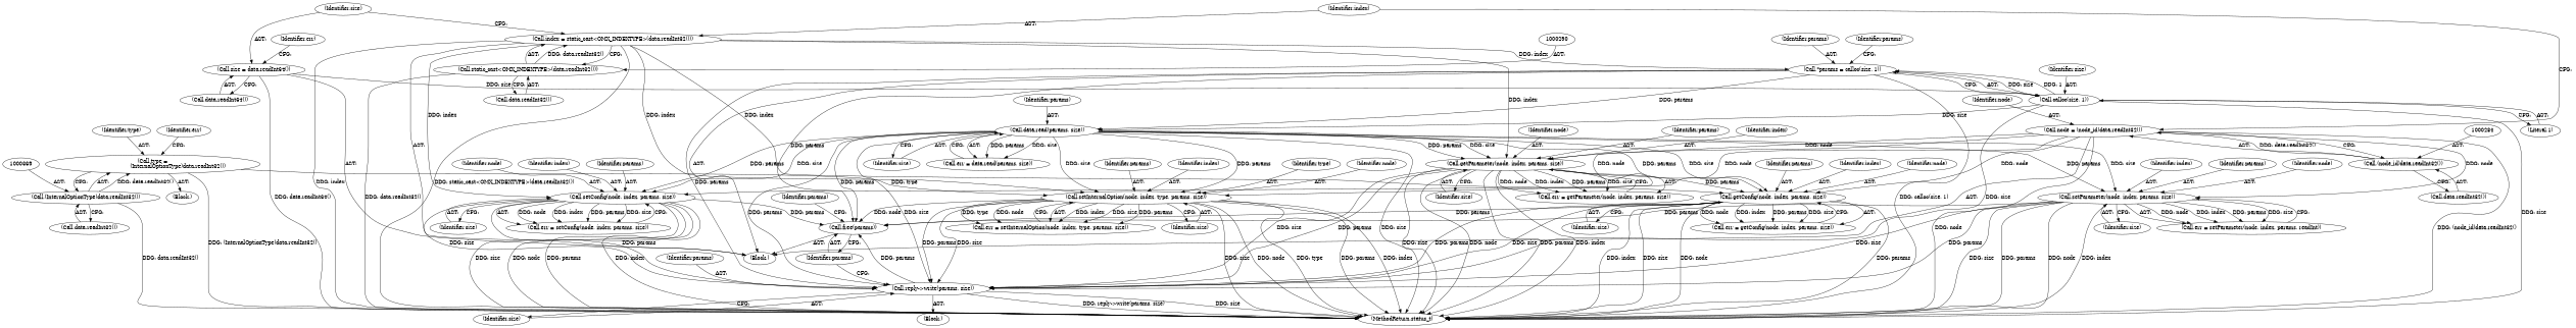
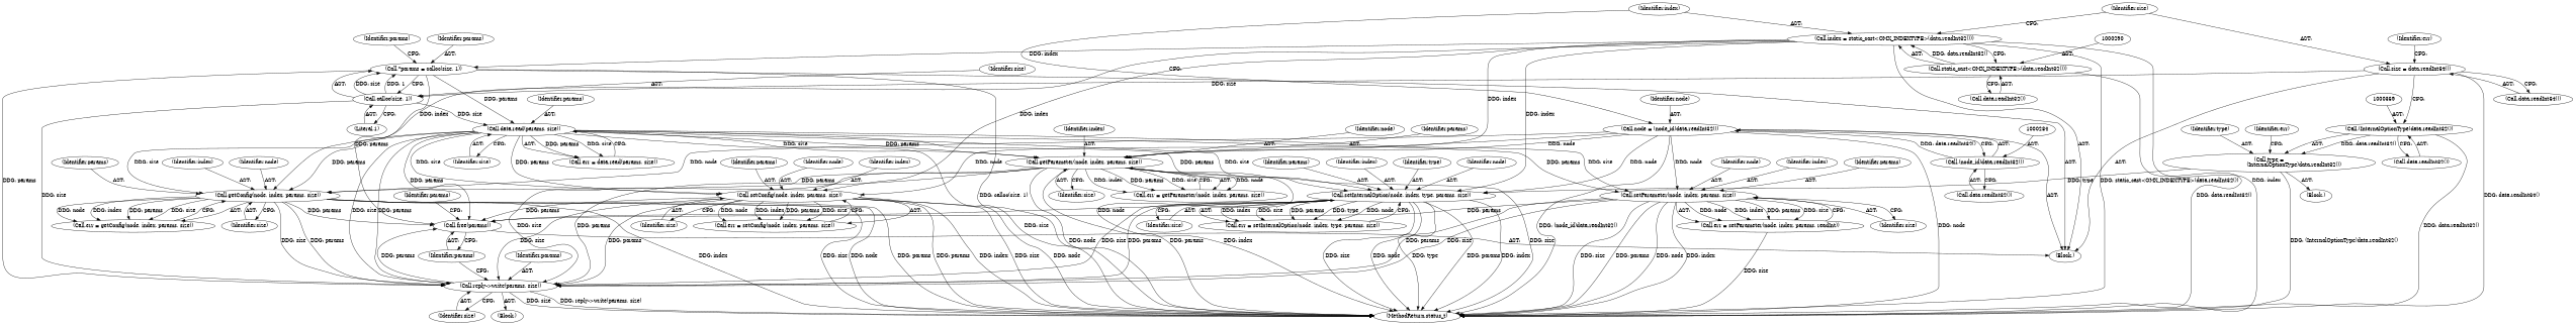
  digraph {
    fontname="DejaVu Serif"
    node [fontname="DejaVu Serif"]
    edge [fontname="DejaVu Serif"]
    n1 [label="(Call,free(params))"]
    n2 [label="(Identifier,params)"]
    n3 [label="(Block,)"]
    n4 [label="(Call,reply->write(params, size))"]
    n5 [label="(Call,data.read(params, size))"]
    n6 [label="(Call,getConfig(node, index, params, size))"]
    n7 [label="(Call,setConfig(node, index, params, size))"]
    n8 [label="(Call,setInternalOption(node, index, type, params, size))"]
    n9 [label="(Call,getParameter(node, index, params, size))"]
    n10 [label="(Call,setParameter(node, index, params, size))"]
    n11 [label="(Identifier,size)"]
    n12 [label="(Call,err = data.read(params, size))"]
    n13 [label="(MethodReturn,status_t)"]
    n14 [label="(Call,err = getConfig(node, index, params, size))"]
    n15 [label="(Identifier,size)"]
    n16 [label="(Identifier,size)"]
    n17 [label="(Block,)"]
    n18 [label="(Call,err = setConfig(node, index, params, size))"]
    n19 [label="(Identifier,size)"]
    n20 [label="(Identifier,size)"]
    n21 [label="(Call,err = setInternalOption(node, index, type, params, size))"]
    n22 [label="(Identifier,size)"]
    n23 [label="(Call,err = getParameter(node, index, params, size))"]
    n24 [label="(Call,err = setParameter(node, index, params, readInt))"]
    n25 [label="(Identifier,size)"]
    n26 [label="(Call,*params = calloc(size, 1))"]
    n27 [label="(Call,calloc(size, 1))"]
    n28 [label="(Literal,1)"]
    n29 [label="(Call,size = data.readInt64())"]
    n30 [label="(Call,data.readInt64())"]
    n31 [label="(Call,node = (node_id)data.readInt32())"]
    n32 [label="(Call,(node_id)data.readInt32())"]
    n33 [label="(Call,data.readInt32())"]
    n34 [label="(Call,index = static_cast<OMX_INDEXTYPE>(data.readInt32()))"]
    n35 [label="(Call,static_cast<OMX_INDEXTYPE>(data.readInt32()))"]
    n36 [label="(Call,data.readInt32())"]
    n37 [label="(Call,type =\n                                (InternalOptionType)data.readInt32())"]
    n38 [label="(Call,(InternalOptionType)data.readInt32())"]
    n39 [label="(Block,)"]
    n40 [label="(Call,data.readInt32())"]
    n41 [label="(Identifier,params)"]
    n42 [label="(Identifier,params)"]
    n43 [label="(Identifier,params)"]
    n44 [label="(Identifier,params)"]
    n45 [label="(Identifier,index)"]
    n46 [label="(Identifier,err)"]
    n47 [label="(Identifier,params)"]
    n48 [label="(Identifier,node)"]
    n49 [label="(Identifier,node)"]
    n50 [label="(Identifier,index)"]
    n51 [label="(Identifier,params)"]
    n52 [label="(Identifier,params)"]
    n53 [label="(Identifier,index)"]
    n54 [label="(Identifier,size)"]
    n55 [label="(Identifier,index)"]
    n56 [label="(Identifier,node)"]
    n57 [label="(Identifier,index)"]
    n58 [label="(Identifier,type)"]
    n59 [label="(Identifier,node)"]
    n60 [label="(Identifier,size)"]
    n61 [label="(Identifier,type)"]
    n62 [label="(Identifier,index)"]
    n63 [label="(Identifier,params)"]
    n64 [label="(Identifier,params)"]
    n65 [label="(Identifier,node)"]
    n66 [label="(Identifier,node)"]
    n67 [label="(Identifier,err)"]
    n68 [label="(Identifier,params)"]
    1000284
    1000290
    1000369
    n1 -> n2 [label="CFG: "]
    n1 -> n3 [label="AST: "]
    n2 -> n1 [label="AST: "]
    n2 -> n4 [label="CFG: "]
    n4 -> n1 [label="DDG: params"]
    n4 -> n13 [label="DDG: reply->write(params, size)"]
    n4 -> n13 [label="DDG: size"]
    n4 -> n16 [label="CFG: "]
    n4 -> n17 [label="AST: "]
    n5 -> n1 [label="DDG: params"]
    n5 -> n4 [label="DDG: params"]
    n5 -> n4 [label="DDG: size"]
    n5 -> n6 [label="DDG: params"]
    n5 -> n6 [label="DDG: size"]
    n5 -> n7 [label="DDG: params"]
    n5 -> n7 [label="DDG: size"]
    n5 -> n8 [label="DDG: params"]
    n5 -> n8 [label="DDG: size"]
    n5 -> n9 [label="DDG: params"]
    n5 -> n9 [label="DDG: size"]
    n5 -> n10 [label="DDG: params"]
    n5 -> n10 [label="DDG: size"]
    n5 -> n11 [label="CFG: "]
    n5 -> n12 [label="AST: "]
    n5 -> n12 [label="DDG: params"]
    n5 -> n12 [label="DDG: size"]
    n5 -> n13 [label="DDG: size"]
    n6 -> n1 [label="DDG: params"]
    n6 -> n4 [label="DDG: params"]
    n6 -> n4 [label="DDG: size"]
    n6 -> n13 [label="DDG: node"]
    n6 -> n13 [label="DDG: params"]
    n6 -> n13 [label="DDG: index"]
    n6 -> n13 [label="DDG: size"]
    n6 -> n14 [label="AST: "]
    n6 -> n14 [label="DDG: node"]
    n6 -> n14 [label="DDG: index"]
    n6 -> n14 [label="DDG: params"]
    n6 -> n14 [label="DDG: size"]
    n6 -> n15 [label="CFG: "]
    n7 -> n1 [label="DDG: params"]
    n7 -> n4 [label="DDG: params"]
    n7 -> n4 [label="DDG: size"]
    n7 -> n13 [label="DDG: size"]
    n7 -> n13 [label="DDG: node"]
    n7 -> n13 [label="DDG: params"]
    n7 -> n13 [label="DDG: index"]
    n7 -> n18 [label="AST: "]
    n7 -> n18 [label="DDG: node"]
    n7 -> n18 [label="DDG: index"]
    n7 -> n18 [label="DDG: params"]
    n7 -> n18 [label="DDG: size"]
    n7 -> n19 [label="CFG: "]
    n8 -> n1 [label="DDG: node"]
    n8 -> n4 [label="DDG: params"]
    n8 -> n4 [label="DDG: size"]
    n8 -> n13 [label="DDG: type"]
    n8 -> n13 [label="DDG: params"]
    n8 -> n13 [label="DDG: index"]
    n8 -> n13 [label="DDG: size"]
    n8 -> n13 [label="DDG: node"]
    n8 -> n20 [label="CFG: "]
    n8 -> n21 [label="AST: "]
    n8 -> n21 [label="DDG: index"]
    n8 -> n21 [label="DDG: size"]
    n8 -> n21 [label="DDG: params"]
    n8 -> n21 [label="DDG: type"]
    n8 -> n21 [label="DDG: node"]
    n9 -> n4 [label="DDG: params"]
    n9 -> n4 [label="DDG: size"]
    n9 -> n6 [label="DDG: params"]
    n9 -> n13 [label="DDG: size"]
    n9 -> n13 [label="DDG: node"]
    n9 -> n13 [label="DDG: params"]
    n9 -> n13 [label="DDG: index"]
    n9 -> n22 [label="CFG: "]
    n9 -> n23 [label="AST: "]
    n9 -> n23 [label="DDG: node"]
    n9 -> n23 [label="DDG: index"]
    n9 -> n23 [label="DDG: params"]
    n9 -> n23 [label="DDG: size"]
    n10 -> n1 [label="DDG: params"]
    n10 -> n4 [label="DDG: params"]
    n10 -> n4 [label="DDG: size"]
    n10 -> n13 [label="DDG: size"]
    n10 -> n13 [label="DDG: params"]
    n10 -> n13 [label="DDG: node"]
    n10 -> n13 [label="DDG: index"]
    n10 -> n24 [label="AST: "]
    n10 -> n24 [label="DDG: node"]
    n10 -> n24 [label="DDG: index"]
    n10 -> n24 [label="DDG: params"]
    n10 -> n24 [label="DDG: size"]
    n10 -> n25 [label="CFG: "]
    n11 -> n5 [label="AST: "]
    n12 -> n5 [label="CFG: "]
    n14 -> n6 [label="CFG: "]
    n15 -> n6 [label="AST: "]
    n16 -> n4 [label="AST: "]
    n18 -> n7 [label="CFG: "]
    n19 -> n7 [label="AST: "]
    n20 -> n8 [label="AST: "]
    n21 -> n8 [label="CFG: "]
    n22 -> n9 [label="AST: "]
    n23 -> n9 [label="CFG: "]
    n24 -> n10 [label="CFG: "]
    n25 -> n10 [label="AST: "]
    n26 -> n1 [label="DDG: params"]
    n26 -> n3 [label="AST: "]
    n26 -> n4 [label="DDG: params"]
    n26 -> n5 [label="DDG: params"]
    n26 -> n13 [label="DDG: calloc(size, 1)"]
    n26 -> n27 [label="CFG: "]
    n27 -> n4 [label="DDG: size"]
    n27 -> n5 [label="DDG: size"]
-   n27 -> n13 [label="DDG: size"]
+   n24 -> n13 [label="DDG: size"]
    n27 -> n26 [label="AST: "]
    n27 -> n26 [label="DDG: size"]
    n27 -> n26 [label="DDG: 1"]
    n27 -> n28 [label="CFG: "]
    n28 -> n27 [label="AST: "]
    n29 -> n3 [label="AST: "]
    n29 -> n13 [label="DDG: data.readInt64()"]
    n29 -> n27 [label="DDG: size"]
    n29 -> n30 [label="CFG: "]
    n30 -> n29 [label="AST: "]
    n31 -> n3 [label="AST: "]
    n31 -> n6 [label="DDG: node"]
    n31 -> n7 [label="DDG: node"]
    n31 -> n8 [label="DDG: node"]
    n31 -> n9 [label="DDG: node"]
    n31 -> n10 [label="DDG: node"]
    n31 -> n13 [label="DDG: node"]
    n31 -> n13 [label="DDG: (node_id)data.readInt32()"]
    n31 -> n32 [label="CFG: "]
    n32 -> n31 [label="AST: "]
    n32 -> n31 [label="DDG: data.readInt32()"]
    n32 -> n33 [label="CFG: "]
    n33 -> n32 [label="AST: "]
    n34 -> n3 [label="AST: "]
    n34 -> n6 [label="DDG: index"]
    n34 -> n7 [label="DDG: index"]
    n34 -> n8 [label="DDG: index"]
    n34 -> n9 [label="DDG: index"]
    n34 -> n13 [label="DDG: static_cast<OMX_INDEXTYPE>(data.readInt32())"]
    n34 -> n13 [label="DDG: index"]
    n34 -> n26 [label="DDG: index"]
    n34 -> n35 [label="CFG: "]
    n35 -> n13 [label="DDG: data.readInt32()"]
    n35 -> n34 [label="AST: "]
    n35 -> n34 [label="DDG: data.readInt32()"]
    n35 -> n36 [label="CFG: "]
    n36 -> n35 [label="AST: "]
    n37 -> n8 [label="DDG: type"]
    n37 -> n13 [label="DDG: (InternalOptionType)data.readInt32()"]
-   n37 -> n38 [label="CFG: "]
+   n29 -> n38 [label="CFG: "]
    n37 -> n39 [label="AST: "]
    n38 -> n13 [label="DDG: data.readInt32()"]
    n38 -> n37 [label="AST: "]
    n38 -> n37 [label="DDG: data.readInt32()"]
    n38 -> n40 [label="CFG: "]
    n40 -> n38 [label="AST: "]
    n41 -> n8 [label="AST: "]
    n42 -> n26 [label="CFG: "]
    n43 -> n9 [label="AST: "]
    n44 -> n4 [label="AST: "]
    n45 -> n9 [label="AST: "]
    n46 -> n37 [label="CFG: "]
    n47 -> n5 [label="AST: "]
    n48 -> n10 [label="AST: "]
    n49 -> n31 [label="AST: "]
    n50 -> n8 [label="AST: "]
    n51 -> n6 [label="AST: "]
    n52 -> n1 [label="CFG: "]
    n53 -> n31 [label="CFG: "]
    n53 -> n34 [label="AST: "]
    n54 -> n27 [label="AST: "]
    n55 -> n6 [label="AST: "]
    n56 -> n7 [label="AST: "]
    n57 -> n7 [label="AST: "]
    n58 -> n8 [label="AST: "]
    n59 -> n9 [label="AST: "]
    n60 -> n29 [label="AST: "]
    n60 -> n34 [label="CFG: "]
    n61 -> n37 [label="AST: "]
    n62 -> n10 [label="AST: "]
    n63 -> n26 [label="AST: "]
    n64 -> n10 [label="AST: "]
    n65 -> n8 [label="AST: "]
    n66 -> n6 [label="AST: "]
    n67 -> n29 [label="CFG: "]
    n68 -> n7 [label="AST: "]
    1000284 -> n32 [label="AST: "]
    1000290 -> n35 [label="AST: "]
    1000369 -> n38 [label="AST: "]
  }
